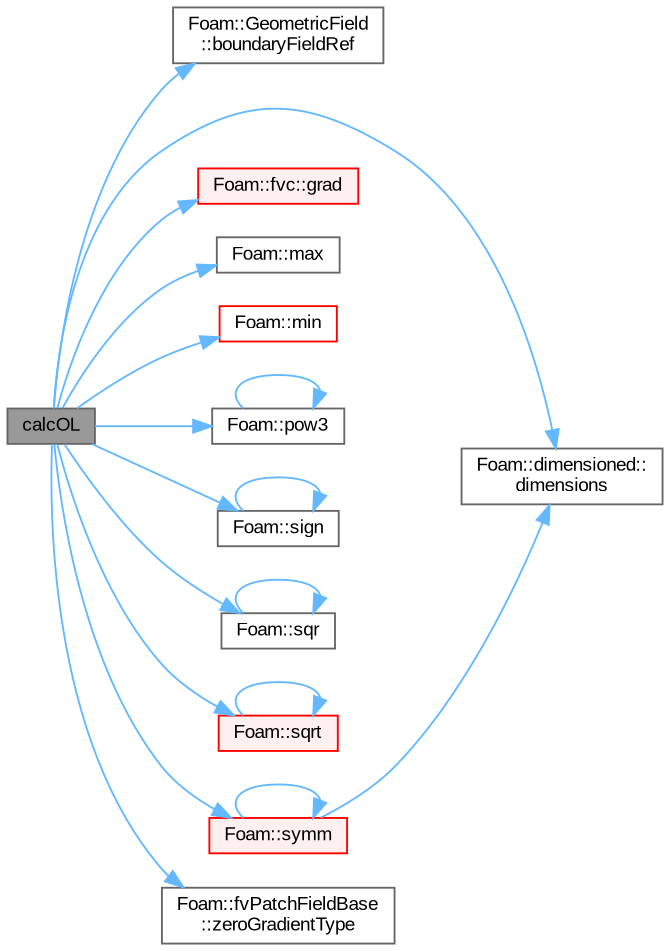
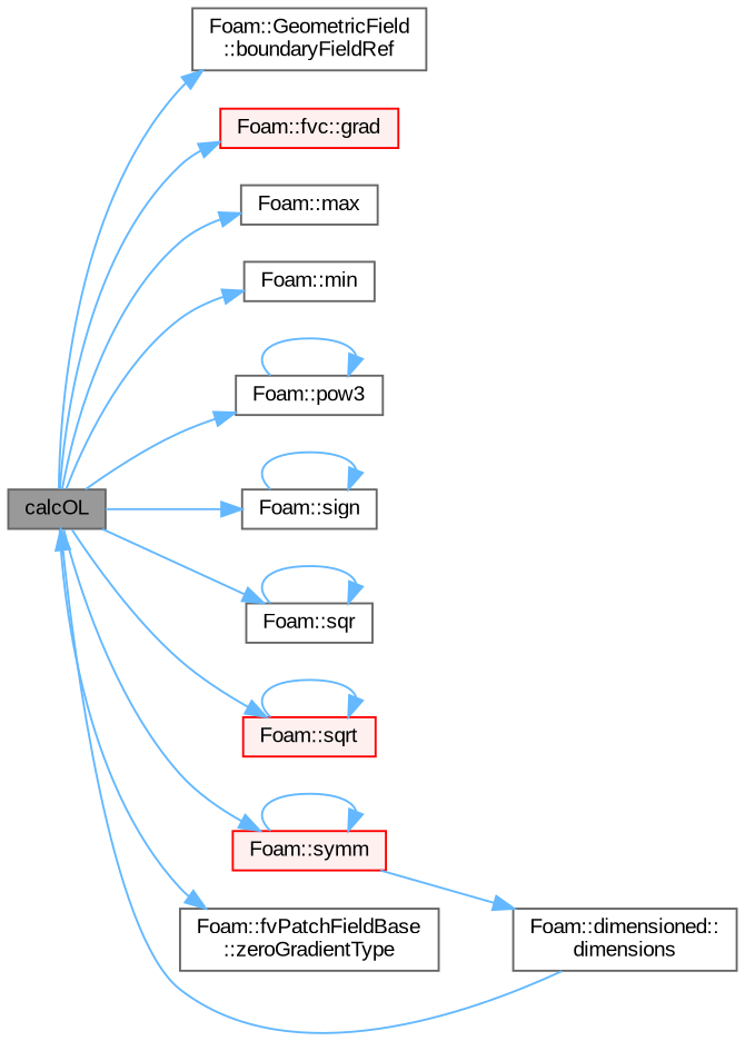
  digraph {
    fontname="Liberation Sans"
    rankdir=LR
    node [color=grey40 fillcolor=white fontname="Liberation Sans" fontsize=10 shape=box style=filled]
    edge [color=steelblue1 fontname="Liberation Sans" fontsize=10 labelfontname=Helvetica labelfontsize=10 style=solid]
    n1 [color=gray40 fillcolor=grey60 fontcolor=black height=0.2 label=calcOL width=0.4]
    n2 [height=0.2 label="Foam::GeometricField\l::boundaryFieldRef" width=0.4]
    n3 [height=0.2 label="Foam::dimensioned::\ldimensions" width=0.4]
    n4 [color=red fillcolor="#FFF0F0" height=0.2 label="Foam::fvc::grad" width=0.4]
    n5 [height=0.2 label="Foam::max" width=0.4]
-   n6 [color=red height=0.2 label="Foam::min" width=0.4]
+   n6 [height=0.2 label="Foam::min" width=0.4]
    n7 [height=0.2 label="Foam::pow3" width=0.4]
    n8 [height=0.2 label="Foam::sign" width=0.4]
    n9 [height=0.2 label="Foam::sqr" width=0.4]
    n10 [color=red fillcolor="#FFF0F0" height=0.2 label="Foam::sqrt" width=0.4]
    n11 [color=red fillcolor="#FFF0F0" height=0.2 label="Foam::symm" width=0.4]
    n12 [height=0.2 label="Foam::fvPatchFieldBase\l::zeroGradientType" width=0.4]
    n1 -> n2
-   n1 -> n3
+   n3 -> n1
    n1 -> n4
    n1 -> n5
    n1 -> n6
    n1 -> n7
    n1 -> n8
    n1 -> n9
    n1 -> n10
    n1 -> n11
    n1 -> n12
    n7 -> n7
    n8 -> n8
    n9 -> n9
    n10 -> n10
    n11 -> n3
    n11 -> n11
  }
